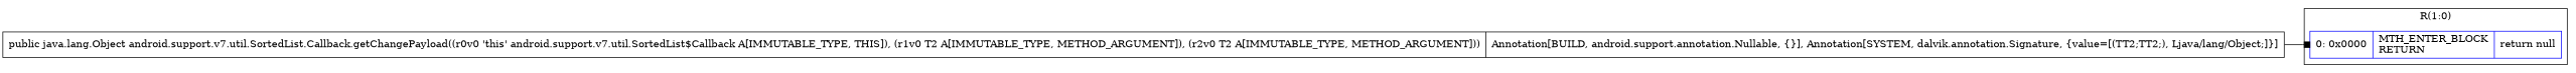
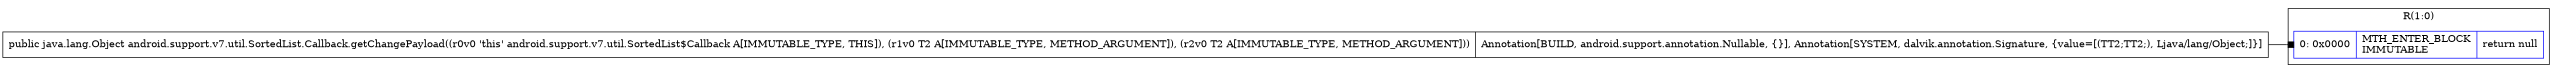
  digraph {
    rankdir=LR
    node [shape=record]
-   n1 [color=blue label="{0\:\ 0x0000|MTH_ENTER_BLOCK\lRETURN\l|return null\l}"]
+   n1 [color=blue label="{0\:\ 0x0000|MTH_ENTER_BLOCK\lIMMUTABLE\l|return null\l}"]
    n2 [label="{public java.lang.Object android.support.v7.util.SortedList.Callback.getChangePayload((r0v0 'this' android.support.v7.util.SortedList$Callback A[IMMUTABLE_TYPE, THIS]), (r1v0 T2 A[IMMUTABLE_TYPE, METHOD_ARGUMENT]), (r2v0 T2 A[IMMUTABLE_TYPE, METHOD_ARGUMENT]))  | Annotation[BUILD, android.support.annotation.Nullable, \{\}], Annotation[SYSTEM, dalvik.annotation.Signature, \{value=[(TT2;TT2;), Ljava\/lang\/Object;]\}]\l}"]
    subgraph cluster_1 {
      label="R(1:0)"
      n1
    }
    n2 -> n1 [color=black arrowhead=box]
  }
